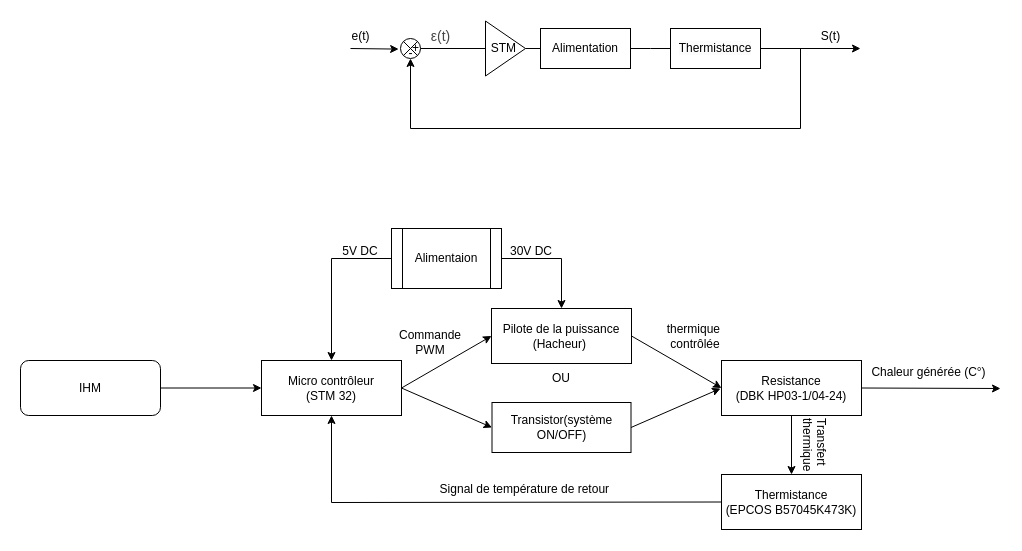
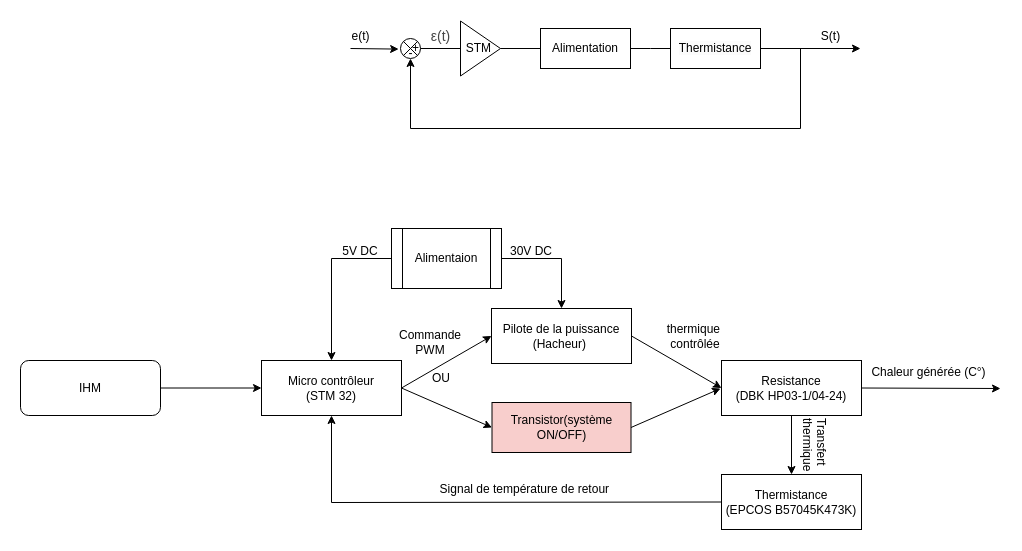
  <mxCell id="0" />
  <mxCell id="1" parent="0" />
  <mxCell id="2" value="" style="shape=sumEllipse;perimeter=ellipsePerimeter;whiteSpace=wrap;html=1;backgroundOutline=1;" parent="1" vertex="1"><mxGeometry x="400" y="38" width="20" height="20" as="geometry" /></mxCell>
  <mxCell id="3" value="+" style="text;html=1;align=center;verticalAlign=middle;resizable=0;points=[];autosize=1;strokeColor=none;fillColor=none;" parent="1" vertex="1"><mxGeometry x="400" y="33" width="30" height="30" as="geometry" /></mxCell>
- <mxCell id="4" value="STM&amp;nbsp;" style="triangle;whiteSpace=wrap;html=1;" parent="1" vertex="1"><mxGeometry x="485" y="20.5" width="40" height="55" as="geometry" /></mxCell>
+ <mxCell id="4" value="STM&amp;nbsp;" style="triangle;whiteSpace=wrap;html=1;" parent="1" vertex="1"><mxGeometry x="460" y="20.5" width="40" height="55" as="geometry" /></mxCell>
  <mxCell id="5" value="Alimentation" style="rounded=0;whiteSpace=wrap;html=1;" parent="1" vertex="1"><mxGeometry x="540" y="28" width="90" height="40" as="geometry" /></mxCell>
  <mxCell id="6" value="" style="endArrow=none;html=1;rounded=0;exitX=1;exitY=0.5;exitDx=0;exitDy=0;entryX=0;entryY=0.5;entryDx=0;entryDy=0;" parent="1" source="2" target="4" edge="1"><mxGeometry width="50" height="50" relative="1" as="geometry"><mxPoint x="540" y="168" as="sourcePoint" /><mxPoint x="590" y="118" as="targetPoint" /></mxGeometry></mxCell>
  <mxCell id="7" value="" style="endArrow=none;html=1;rounded=0;entryX=0;entryY=0.5;entryDx=0;entryDy=0;exitX=1;exitY=0.5;exitDx=0;exitDy=0;" parent="1" source="5" target="9" edge="1"><mxGeometry width="50" height="50" relative="1" as="geometry"><mxPoint x="540" y="168" as="sourcePoint" /><mxPoint x="590" y="118" as="targetPoint" /><Array as="points"><mxPoint x="650" y="48" /></Array></mxGeometry></mxCell>
  <mxCell id="8" value="" style="endArrow=none;html=1;rounded=0;exitX=1;exitY=0.5;exitDx=0;exitDy=0;entryX=0;entryY=0.5;entryDx=0;entryDy=0;" parent="1" source="4" target="5" edge="1"><mxGeometry width="50" height="50" relative="1" as="geometry"><mxPoint x="540" y="168" as="sourcePoint" /><mxPoint x="590" y="118" as="targetPoint" /></mxGeometry></mxCell>
  <mxCell id="9" value="&lt;span style=&quot;color: rgb(0, 0, 0); font-family: Helvetica; font-size: 12px; font-style: normal; font-variant-ligatures: normal; font-variant-caps: normal; font-weight: 400; letter-spacing: normal; orphans: 2; text-align: center; text-indent: 0px; text-transform: none; widows: 2; word-spacing: 0px; -webkit-text-stroke-width: 0px; white-space: normal; background-color: rgb(251, 251, 251); text-decoration-thickness: initial; text-decoration-style: initial; text-decoration-color: initial; display: inline !important; float: none;&quot;&gt;Thermistance&lt;/span&gt;" style="rounded=0;whiteSpace=wrap;html=1;" parent="1" vertex="1"><mxGeometry x="670" y="28" width="90" height="40" as="geometry" /></mxCell>
  <mxCell id="10" value="-" style="text;html=1;align=center;verticalAlign=middle;resizable=0;points=[];autosize=1;strokeColor=none;fillColor=none;" parent="1" vertex="1"><mxGeometry x="395" y="38" width="30" height="30" as="geometry" /></mxCell>
  <mxCell id="11" value="" style="endArrow=classic;html=1;rounded=0;entryX=-0.093;entryY=0.53;entryDx=0;entryDy=0;entryPerimeter=0;" parent="1" target="2" edge="1"><mxGeometry width="50" height="50" relative="1" as="geometry"><mxPoint x="350" y="48" as="sourcePoint" /><mxPoint x="390" y="58" as="targetPoint" /></mxGeometry></mxCell>
  <mxCell id="12" value="e(t)" style="text;html=1;align=center;verticalAlign=middle;resizable=0;points=[];autosize=1;strokeColor=none;fillColor=none;" parent="1" vertex="1"><mxGeometry x="340" y="20.5" width="40" height="30" as="geometry" /></mxCell>
  <mxCell id="13" value="&lt;span style=&quot;color: rgb(71, 71, 71); font-family: Arial, sans-serif; font-size: 14px; text-align: start; text-wrap: wrap; background-color: rgb(255, 255, 255);&quot;&gt;ε(t)&lt;/span&gt;" style="text;html=1;align=center;verticalAlign=middle;resizable=1;points=[];autosize=1;strokeColor=none;fillColor=none;movable=1;rotatable=1;deletable=1;editable=1;locked=0;connectable=1;" parent="1" vertex="1"><mxGeometry x="420" y="20.5" width="40" height="30" as="geometry" /></mxCell>
  <mxCell id="14" value="" style="endArrow=classic;html=1;rounded=0;exitX=1;exitY=0.5;exitDx=0;exitDy=0;" parent="1" source="9" edge="1"><mxGeometry width="50" height="50" relative="1" as="geometry"><mxPoint x="580" y="138" as="sourcePoint" /><mxPoint x="860" y="48" as="targetPoint" /></mxGeometry></mxCell>
  <mxCell id="15" value="S(t)" style="text;html=1;align=center;verticalAlign=middle;resizable=0;points=[];autosize=1;strokeColor=none;fillColor=none;" parent="1" vertex="1"><mxGeometry x="810" y="20.5" width="40" height="30" as="geometry" /></mxCell>
  <mxCell id="16" value="" style="endArrow=classic;html=1;rounded=0;entryX=0.5;entryY=1;entryDx=0;entryDy=0;" parent="1" target="2" edge="1"><mxGeometry width="50" height="50" relative="1" as="geometry"><mxPoint x="800" y="48" as="sourcePoint" /><mxPoint x="410" y="98" as="targetPoint" /><Array as="points"><mxPoint x="800" y="128" /><mxPoint x="410" y="128" /></Array></mxGeometry></mxCell>
  <mxCell id="17" value="&lt;div&gt;Micro contrôleur&lt;/div&gt;(STM 32)" style="rounded=0;whiteSpace=wrap;html=1;" parent="1" vertex="1"><mxGeometry x="261" y="360" width="140" height="55" as="geometry" /></mxCell>
  <mxCell id="18" value="Pilote de la puissance (Hacheur)&amp;nbsp;" style="rounded=0;whiteSpace=wrap;html=1;" parent="1" vertex="1"><mxGeometry x="491" y="308" width="140" height="55" as="geometry" /></mxCell>
  <mxCell id="19" value="" style="endArrow=classic;html=1;rounded=0;exitX=1;exitY=0.5;exitDx=0;exitDy=0;entryX=0;entryY=0.5;entryDx=0;entryDy=0;" parent="1" source="17" target="18" edge="1"><mxGeometry width="50" height="50" relative="1" as="geometry"><mxPoint x="491" y="390" as="sourcePoint" /><mxPoint x="491" y="388" as="targetPoint" /></mxGeometry></mxCell>
  <mxCell id="20" value="Alimentaion" style="shape=process;whiteSpace=wrap;html=1;backgroundOutline=1;" parent="1" vertex="1"><mxGeometry x="391" y="228" width="110" height="60" as="geometry" /></mxCell>
  <mxCell id="21" value="" style="endArrow=classic;html=1;rounded=0;exitX=1;exitY=0.5;exitDx=0;exitDy=0;" parent="1" source="20" edge="1"><mxGeometry width="50" height="50" relative="1" as="geometry"><mxPoint x="551" y="288" as="sourcePoint" /><mxPoint x="561" y="308" as="targetPoint" /><Array as="points"><mxPoint x="561" y="258" /></Array></mxGeometry></mxCell>
  <mxCell id="22" value="" style="endArrow=classic;html=1;rounded=0;exitX=0;exitY=0.5;exitDx=0;exitDy=0;entryX=0.5;entryY=0;entryDx=0;entryDy=0;" parent="1" source="20" target="17" edge="1"><mxGeometry width="50" height="50" relative="1" as="geometry"><mxPoint x="261" y="260" as="sourcePoint" /><mxPoint x="321" y="360" as="targetPoint" /><Array as="points"><mxPoint x="331" y="258" /></Array></mxGeometry></mxCell>
  <mxCell id="23" value="5V DC" style="text;html=1;align=center;verticalAlign=middle;whiteSpace=wrap;rounded=0;" parent="1" vertex="1"><mxGeometry x="330" y="236" width="60" height="30" as="geometry" /></mxCell>
  <mxCell id="24" value="30V DC" style="text;html=1;align=center;verticalAlign=middle;whiteSpace=wrap;rounded=0;" parent="1" vertex="1"><mxGeometry x="501" y="236" width="60" height="30" as="geometry" /></mxCell>
  <mxCell id="25" value="Resistance&lt;div&gt;(DBK HP03-1/04-24)&lt;br&gt;&lt;/div&gt;" style="rounded=0;whiteSpace=wrap;html=1;" parent="1" vertex="1"><mxGeometry x="721" y="360" width="140" height="55" as="geometry" /></mxCell>
  <mxCell id="26" value="" style="endArrow=classic;html=1;rounded=0;exitX=1;exitY=0.5;exitDx=0;exitDy=0;entryX=0;entryY=0.5;entryDx=0;entryDy=0;" parent="1" source="18" target="25" edge="1"><mxGeometry width="50" height="50" relative="1" as="geometry"><mxPoint x="411" y="398" as="sourcePoint" /><mxPoint x="501" y="398" as="targetPoint" /></mxGeometry></mxCell>
  <mxCell id="27" value="Thermistance&lt;div&gt;(EPCOS B57045K473K)&lt;br&gt;&lt;/div&gt;" style="rounded=0;whiteSpace=wrap;html=1;" parent="1" vertex="1"><mxGeometry x="721" y="474" width="140" height="55" as="geometry" /></mxCell>
  <mxCell id="28" value="" style="endArrow=classic;html=1;rounded=0;exitX=0.5;exitY=1;exitDx=0;exitDy=0;entryX=0.5;entryY=0;entryDx=0;entryDy=0;" parent="1" source="25" target="27" edge="1"><mxGeometry width="50" height="50" relative="1" as="geometry"><mxPoint x="580" y="398" as="sourcePoint" /><mxPoint x="630" y="348" as="targetPoint" /></mxGeometry></mxCell>
  <mxCell id="29" value="" style="endArrow=classic;html=1;rounded=0;exitX=0;exitY=0.5;exitDx=0;exitDy=0;entryX=0.5;entryY=1;entryDx=0;entryDy=0;" parent="1" source="27" target="17" edge="1"><mxGeometry width="50" height="50" relative="1" as="geometry"><mxPoint x="580" y="398" as="sourcePoint" /><mxPoint x="630" y="348" as="targetPoint" /><Array as="points"><mxPoint x="331" y="502" /></Array></mxGeometry></mxCell>
  <mxCell id="30" value="Commande PWM" style="text;html=1;align=center;verticalAlign=middle;whiteSpace=wrap;rounded=0;" parent="1" vertex="1"><mxGeometry x="400" y="327" width="60" height="30" as="geometry" /></mxCell>
  <mxCell id="31" value="" style="endArrow=classic;html=1;rounded=0;entryX=0;entryY=0.5;entryDx=0;entryDy=0;exitX=1;exitY=0.5;exitDx=0;exitDy=0;" parent="1" source="33" target="17" edge="1"><mxGeometry width="50" height="50" relative="1" as="geometry"><mxPoint y="388" as="sourcePoint" x="180" /><mxPoint x="408" y="59" as="targetPoint" /></mxGeometry></mxCell>
  <mxCell id="32" value="" style="endArrow=classic;html=1;rounded=0;exitX=1;exitY=0.5;exitDx=0;exitDy=0;" parent="1" source="25" edge="1"><mxGeometry width="50" height="50" relative="1" as="geometry"><mxPoint x="861" y="388" as="sourcePoint" /><mxPoint x="1000" y="388" as="targetPoint" /></mxGeometry></mxCell>
  <mxCell id="33" value="IHM" style="whiteSpace=wrap;html=1;rounded=1;" parent="1" vertex="1"><mxGeometry x="20" y="360" width="140" height="55" as="geometry" /></mxCell>
  <mxCell id="34" value="&lt;span style=&quot;text-wrap: nowrap;&quot;&gt;thermique&amp;nbsp;&lt;/span&gt;&lt;div&gt;&lt;span style=&quot;text-wrap: nowrap;&quot;&gt;contrôlée&lt;/span&gt;&lt;/div&gt;" style="text;html=1;align=center;verticalAlign=middle;whiteSpace=wrap;rounded=0;" parent="1" vertex="1"><mxGeometry x="650" y="320.5" width="90" height="30" as="geometry" /></mxCell>
  <mxCell id="35" value="&lt;span style=&quot;color: rgba(0, 0, 0, 0); font-family: monospace; font-size: 0px; text-align: start; text-wrap: nowrap;&quot;&gt;%3CmxGraphModel%3E%3Croot%3E%3CmxCell%20id%3D%220%22%2F%3E%3CmxCell%20id%3D%221%22%20parent%3D%220%22%2F%3E%3CmxCell%20id%3D%222%22%20value%3D%22Commande%20PWM%22%20style%3D%22text%3Bhtml%3D1%3Balign%3Dcenter%3BverticalAlign%3Dmiddle%3BwhiteSpace%3Dwrap%3Brounded%3D0%3B%22%20vertex%3D%221%22%20parent%3D%221%22%3E%3CmxGeometry%20x%3D%22236%22%20y%3D%22565%22%20width%3D%2260%22%20height%3D%2230%22%20as%3D%22geometry%22%2F%3E%3C%2FmxCell%3E%3C%2Froot%3E%3C%2FmxGraphModel%3E&lt;/span&gt;Signal de température de retour&amp;nbsp;" style="text;html=1;align=center;verticalAlign=middle;whiteSpace=wrap;rounded=0;" parent="1" vertex="1"><mxGeometry x="421" y="474" width="210" height="30" as="geometry" /></mxCell>
  <mxCell id="36" value="Transfert&amp;nbsp;&lt;div&gt;thermique&lt;/div&gt;" style="text;whiteSpace=wrap;html=1;rotation=90;" parent="1" vertex="1"><mxGeometry x="785" y="426" width="60" height="40" as="geometry" /></mxCell>
  <mxCell id="37" value="Chaleur générée (C°)" style="text;html=1;align=center;verticalAlign=middle;whiteSpace=wrap;rounded=0;" parent="1" vertex="1"><mxGeometry x="869" y="357" width="119" height="30" as="geometry" /></mxCell>
- <mxCell id="38" value="Transistor(système ON/OFF)" style="rounded=0;whiteSpace=wrap;html=1;" vertex="1" parent="1"><mxGeometry x="491.5" y="402" width="139" height="50" as="geometry" /></mxCell>
+ <mxCell id="38" value="Transistor(système ON/OFF)" style="rounded=0;whiteSpace=wrap;html=1;fillColor=#f8cecc;" vertex="1" parent="1"><mxGeometry x="491.5" y="402" width="139" height="50" as="geometry" /></mxCell>
  <mxCell id="39" value="" style="endArrow=classic;html=1;rounded=0;exitX=1;exitY=0.5;exitDx=0;exitDy=0;entryX=0;entryY=0.5;entryDx=0;entryDy=0;" edge="1" parent="1" source="17" target="38"><mxGeometry width="50" height="50" relative="1" as="geometry"><mxPoint x="380" y="472" as="sourcePoint" /><mxPoint x="470" y="420" as="targetPoint" /></mxGeometry></mxCell>
  <mxCell id="40" value="" style="endArrow=classic;html=1;rounded=0;exitX=1;exitY=0.5;exitDx=0;exitDy=0;" edge="1" parent="1" source="38"><mxGeometry width="50" height="50" relative="1" as="geometry"><mxPoint x="421" y="408" as="sourcePoint" /><mxPoint x="720" y="388" as="targetPoint" /></mxGeometry></mxCell>
- <mxCell id="41" value="OU" style="text;html=1;align=center;verticalAlign=middle;whiteSpace=wrap;rounded=0;" vertex="1" parent="1"><mxGeometry x="531" y="363" width="60" height="30" as="geometry" /></mxCell>
+ <mxCell id="41" value="OU" style="text;html=1;align=center;verticalAlign=middle;whiteSpace=wrap;rounded=0;" vertex="1" parent="1"><mxGeometry x="411" y="363" width="60" height="30" as="geometry" /></mxCell>
